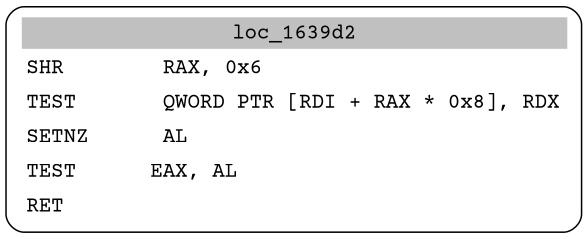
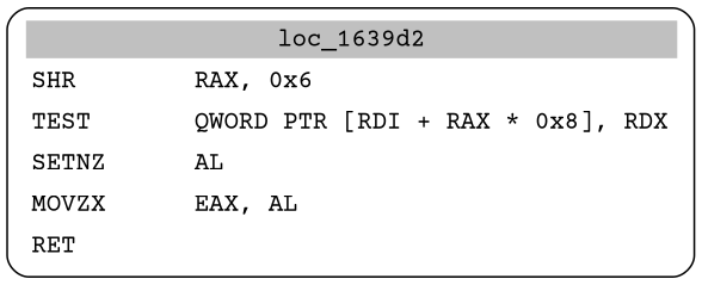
  digraph {
    fontname="Courier Prime"
-   n1 [fontname="Courier Prime" label=<<table border="0" cellborder="0" cellpadding="3"><tr><td align="center" colspan="2" bgcolor="grey">loc_1639d2</td></tr><tr><td align="left">SHR        RAX, 0x6</td></tr><tr><td align="left">TEST       QWORD PTR [RDI + RAX * 0x8], RDX</td></tr><tr><td align="left">SETNZ      AL</td></tr><tr><td align="left">TEST      EAX, AL</td></tr><tr><td align="left">RET        </td></tr></table>> shape=Mrecord]
+   n1 [fontname="Courier Prime" label=<<table border="0" cellborder="0" cellpadding="3"><tr><td align="center" colspan="2" bgcolor="grey">loc_1639d2</td></tr><tr><td align="left">SHR        RAX, 0x6</td></tr><tr><td align="left">TEST       QWORD PTR [RDI + RAX * 0x8], RDX</td></tr><tr><td align="left">SETNZ      AL</td></tr><tr><td align="left">MOVZX      EAX, AL</td></tr><tr><td align="left">RET        </td></tr></table>> shape=Mrecord]
  }
